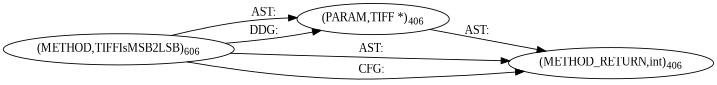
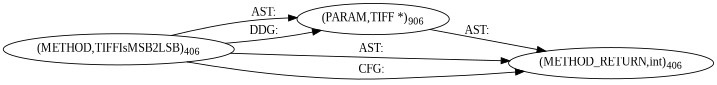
  digraph {
    fontname="Liberation Serif"
    rankdir=LR
    node [fontname="Liberation Serif"]
    edge [fontname="Liberation Serif"]
-   n1 [label=<(METHOD,TIFFIsMSB2LSB)<SUB>606</SUB>>]
-   n2 [label=<(PARAM,TIFF *)<SUB>406</SUB>>]
+   n1 [label=<(METHOD,TIFFIsMSB2LSB)<SUB>406</SUB>>]
+   n2 [label=<(PARAM,TIFF *)<SUB>906</SUB>>]
    n3 [label=<(METHOD_RETURN,int)<SUB>406</SUB>>]
    n1 -> n2 [label="AST: "]
    n1 -> n2 [label="DDG: "]
    n1 -> n3 [label="AST: "]
    n1 -> n3 [label="CFG: "]
    n2 -> n3 [label="AST: "]
  }
